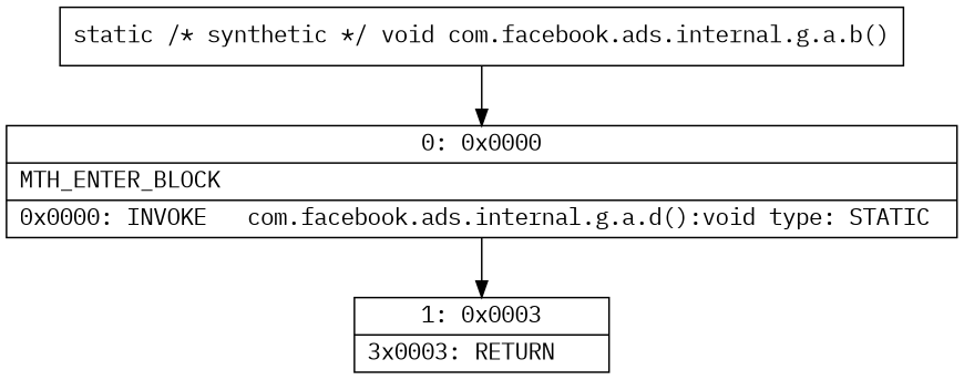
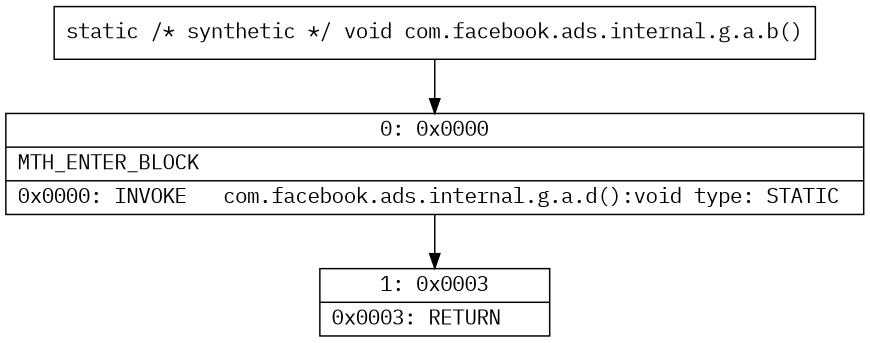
  digraph {
    fontname="IBM Plex Mono"
    node [shape=record fontname="IBM Plex Mono"]
    edge [fontname="IBM Plex Mono"]
    n1 [label="{0\:\ 0x0000|MTH_ENTER_BLOCK\l|0x0000: INVOKE   com.facebook.ads.internal.g.a.d():void type: STATIC \l}"]
-   n2 [label="{1\:\ 0x0003|3x0003: RETURN   \l}"]
+   n2 [label="{1\:\ 0x0003|0x0003: RETURN   \l}"]
    n3 [label="{static \/* synthetic *\/ void com.facebook.ads.internal.g.a.b() }"]
    n1 -> n2
    n3 -> n1
  }
